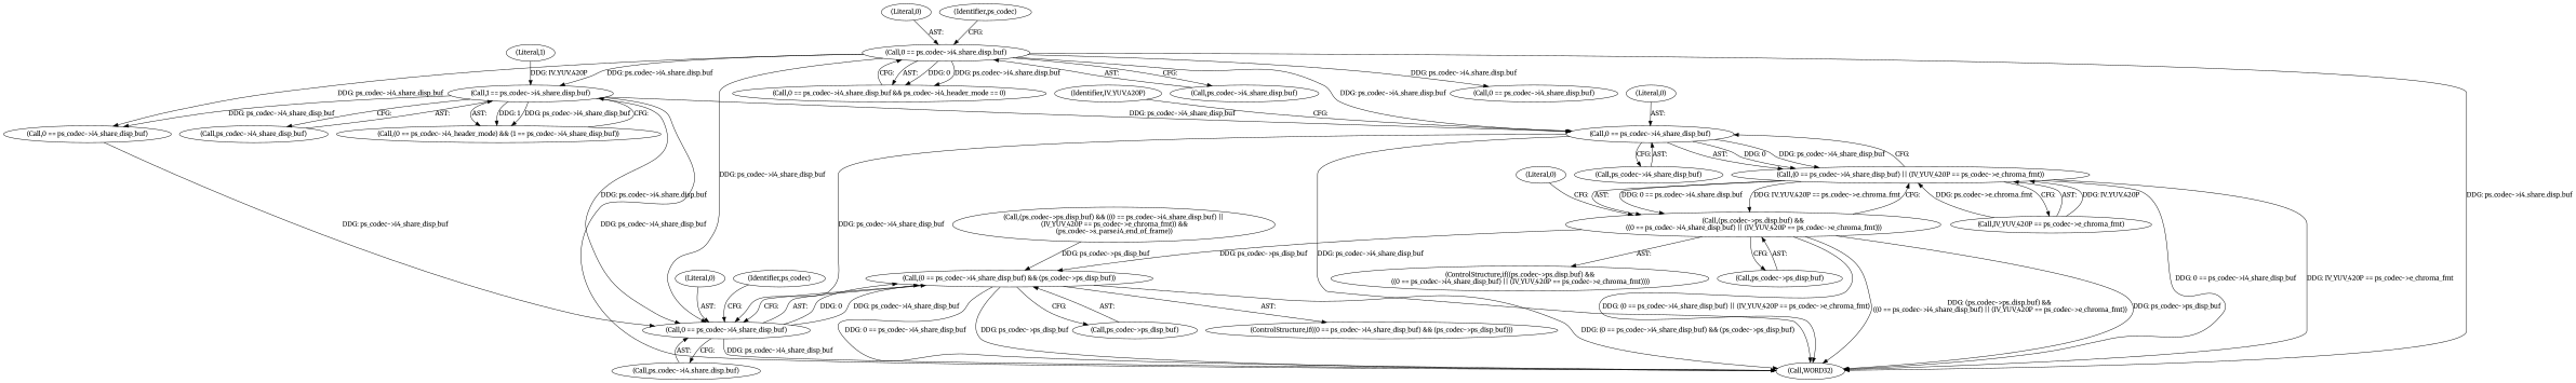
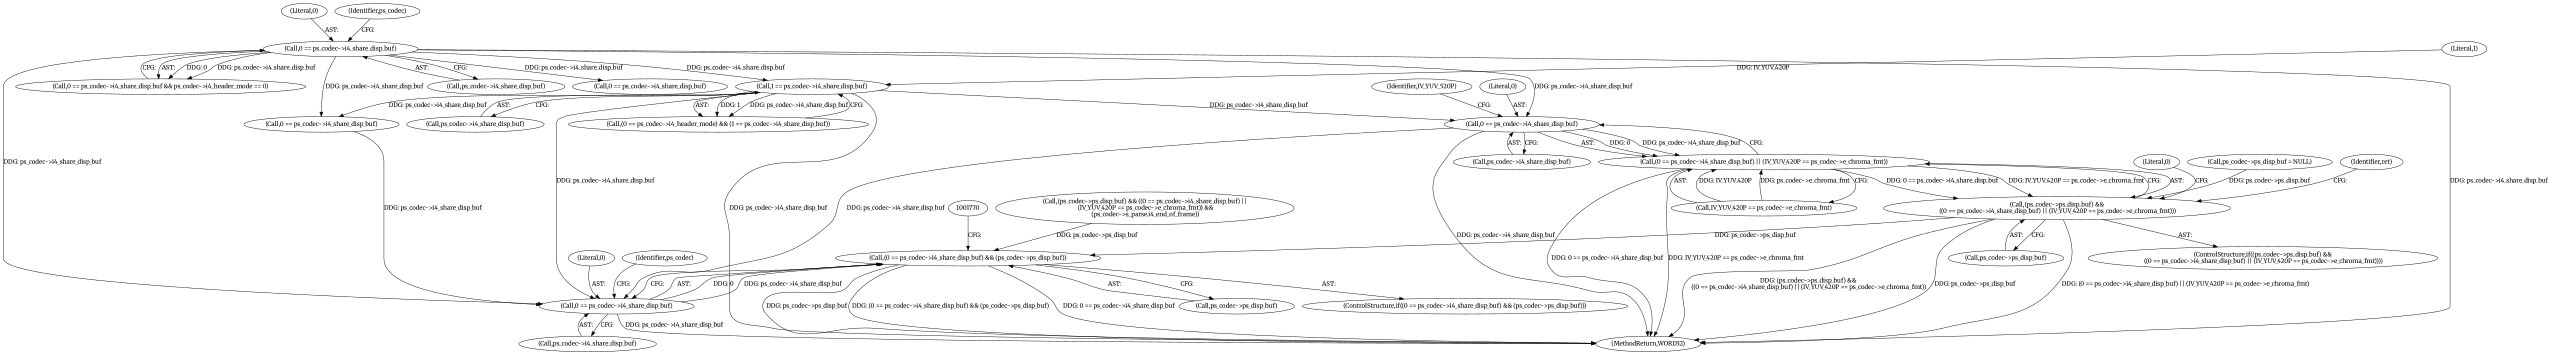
  digraph {
    fontname=Merriweather
    node [fontname=Merriweather]
    edge [fontname=Merriweather]
    n1 [label="(Call,0 == ps_codec->i4_share_disp_buf)"]
    n2 [label="(Call,(0 == ps_codec->i4_share_disp_buf) || (IV_YUV_420P == ps_codec->e_chroma_fmt))"]
    n3 [label="(Call,0 == ps_codec->i4_share_disp_buf)"]
-   n4 [label="(Call,WORD32)"]
+   n4 [label="(MethodReturn,WORD32)"]
    n5 [label="(Call,ps_codec->i4_share_disp_buf)"]
    n6 [label="(Call,(ps_codec->ps_disp_buf) &&\n ((0 == ps_codec->i4_share_disp_buf) || (IV_YUV_420P == ps_codec->e_chroma_fmt)))"]
    n7 [label="(Call,IV_YUV_420P == ps_codec->e_chroma_fmt)"]
    n8 [label="(Call,(0 == ps_codec->i4_share_disp_buf) && (ps_codec->ps_disp_buf))"]
    n9 [label="(Call,ps_codec->i4_share_disp_buf)"]
    n10 [label="(Call,0 == ps_codec->i4_share_disp_buf)"]
    n11 [label="(Call,1 == ps_codec->i4_share_disp_buf)"]
    n12 [label="(Call,0 == ps_codec->i4_share_disp_buf && ps_codec->i4_header_mode == 0)"]
    n13 [label="(Call,ps_codec->i4_share_disp_buf)"]
    n14 [label="(Call,0 == ps_codec->i4_share_disp_buf)"]
    n15 [label="(Call,0 == ps_codec->i4_share_disp_buf)"]
    n16 [label="(Call,(0 == ps_codec->i4_header_mode) && (1 == ps_codec->i4_share_disp_buf))"]
    n17 [label="(Call,ps_codec->i4_share_disp_buf)"]
    n18 [label="(ControlStructure,if((ps_codec->ps_disp_buf) &&\n ((0 == ps_codec->i4_share_disp_buf) || (IV_YUV_420P == ps_codec->e_chroma_fmt))))"]
    n19 [label="(Call,ps_codec->ps_disp_buf)"]
    n20 [label="(Call,ps_codec->ps_disp_buf)"]
    n21 [label="(ControlStructure,if((0 == ps_codec->i4_share_disp_buf) && (ps_codec->ps_disp_buf)))"]
    n22 [label="(Literal,0)"]
-   n23 [label="(Identifier,IV_YUV_420P)"]
+   n23 [label="(Identifier,IV_YUV_520P)"]
    n24 [label="(Literal,0)"]
    n25 [label="(Literal,1)"]
+   n26 [label="(Call,ps_codec->ps_disp_buf = NULL)"]
+   n27 [label="(Identifier,ret)"]
    n28 [label="(Literal,0)"]
    n29 [label="(Identifier,ps_codec)"]
    n30 [label="(Literal,0)"]
    n31 [label="(Call,(ps_codec->ps_disp_buf) && ((0 == ps_codec->i4_share_disp_buf) ||\n (IV_YUV_420P == ps_codec->e_chroma_fmt)) &&\n (ps_codec->s_parse.i4_end_of_frame))"]
    n32 [label="(Identifier,ps_codec)"]
+   1001770
    n1 -> n2 [label="AST: "]
    n1 -> n2 [label="DDG: 0"]
    n1 -> n2 [label="DDG: ps_codec->i4_share_disp_buf"]
    n1 -> n3 [label="DDG: ps_codec->i4_share_disp_buf"]
    n1 -> n4 [label="DDG: ps_codec->i4_share_disp_buf"]
    n1 -> n5 [label="CFG: "]
    n2 -> n1 [label="CFG: "]
    n2 -> n4 [label="DDG: 0 == ps_codec->i4_share_disp_buf"]
    n2 -> n4 [label="DDG: IV_YUV_420P == ps_codec->e_chroma_fmt"]
    n2 -> n6 [label="AST: "]
    n2 -> n6 [label="DDG: 0 == ps_codec->i4_share_disp_buf"]
    n2 -> n6 [label="DDG: IV_YUV_420P == ps_codec->e_chroma_fmt"]
    n2 -> n7 [label="CFG: "]
    n3 -> n4 [label="DDG: ps_codec->i4_share_disp_buf"]
    n3 -> n8 [label="AST: "]
    n3 -> n8 [label="DDG: 0"]
    n3 -> n8 [label="DDG: ps_codec->i4_share_disp_buf"]
    n3 -> n9 [label="CFG: "]
    n5 -> n1 [label="AST: "]
    n6 -> n2 [label="CFG: "]
    n6 -> n4 [label="DDG: (0 == ps_codec->i4_share_disp_buf) || (IV_YUV_420P == ps_codec->e_chroma_fmt)"]
    n6 -> n4 [label="DDG: (ps_codec->ps_disp_buf) &&\n ((0 == ps_codec->i4_share_disp_buf) || (IV_YUV_420P == ps_codec->e_chroma_fmt))"]
    n6 -> n4 [label="DDG: ps_codec->ps_disp_buf"]
    n6 -> n8 [label="DDG: ps_codec->ps_disp_buf"]
    n6 -> n18 [label="AST: "]
    n6 -> n19 [label="CFG: "]
    n7 -> n2 [label="AST: "]
    n7 -> n2 [label="DDG: IV_YUV_420P"]
    n7 -> n2 [label="DDG: ps_codec->e_chroma_fmt"]
    n8 -> n3 [label="CFG: "]
    n8 -> n4 [label="DDG: (0 == ps_codec->i4_share_disp_buf) && (ps_codec->ps_disp_buf)"]
    n8 -> n4 [label="DDG: 0 == ps_codec->i4_share_disp_buf"]
    n8 -> n4 [label="DDG: ps_codec->ps_disp_buf"]
    n8 -> n20 [label="CFG: "]
    n8 -> n21 [label="AST: "]
    n9 -> n3 [label="AST: "]
    n10 -> n1 [label="DDG: ps_codec->i4_share_disp_buf"]
    n10 -> n3 [label="DDG: ps_codec->i4_share_disp_buf"]
    n10 -> n4 [label="DDG: ps_codec->i4_share_disp_buf"]
    n10 -> n11 [label="DDG: ps_codec->i4_share_disp_buf"]
    n10 -> n12 [label="AST: "]
    n10 -> n12 [label="DDG: 0"]
    n10 -> n12 [label="DDG: ps_codec->i4_share_disp_buf"]
    n10 -> n13 [label="CFG: "]
    n10 -> n14 [label="DDG: ps_codec->i4_share_disp_buf"]
    n10 -> n15 [label="DDG: ps_codec->i4_share_disp_buf"]
    n11 -> n1 [label="DDG: ps_codec->i4_share_disp_buf"]
    n11 -> n3 [label="DDG: ps_codec->i4_share_disp_buf"]
    n11 -> n4 [label="DDG: ps_codec->i4_share_disp_buf"]
    n11 -> n14 [label="DDG: ps_codec->i4_share_disp_buf"]
    n11 -> n16 [label="AST: "]
    n11 -> n16 [label="DDG: 1"]
    n11 -> n16 [label="DDG: ps_codec->i4_share_disp_buf"]
    n11 -> n17 [label="CFG: "]
    n12 -> n10 [label="CFG: "]
    n13 -> n10 [label="AST: "]
    n14 -> n3 [label="DDG: ps_codec->i4_share_disp_buf"]
    n16 -> n11 [label="CFG: "]
    n17 -> n11 [label="AST: "]
    n19 -> n6 [label="AST: "]
    n20 -> n8 [label="AST: "]
    n22 -> n1 [label="AST: "]
    n23 -> n1 [label="CFG: "]
    n24 -> n6 [label="CFG: "]
    n25 -> n11 [label="DDG: IV_YUV_420P"]
+   n26 -> n6 [label="DDG: ps_codec->ps_disp_buf"]
+   n27 -> n6 [label="CFG: "]
    n28 -> n10 [label="AST: "]
    n29 -> n10 [label="CFG: "]
    n30 -> n3 [label="AST: "]
    n31 -> n8 [label="DDG: ps_codec->ps_disp_buf"]
    n32 -> n3 [label="CFG: "]
+   1001770 -> n8 [label="CFG: "]
  }
